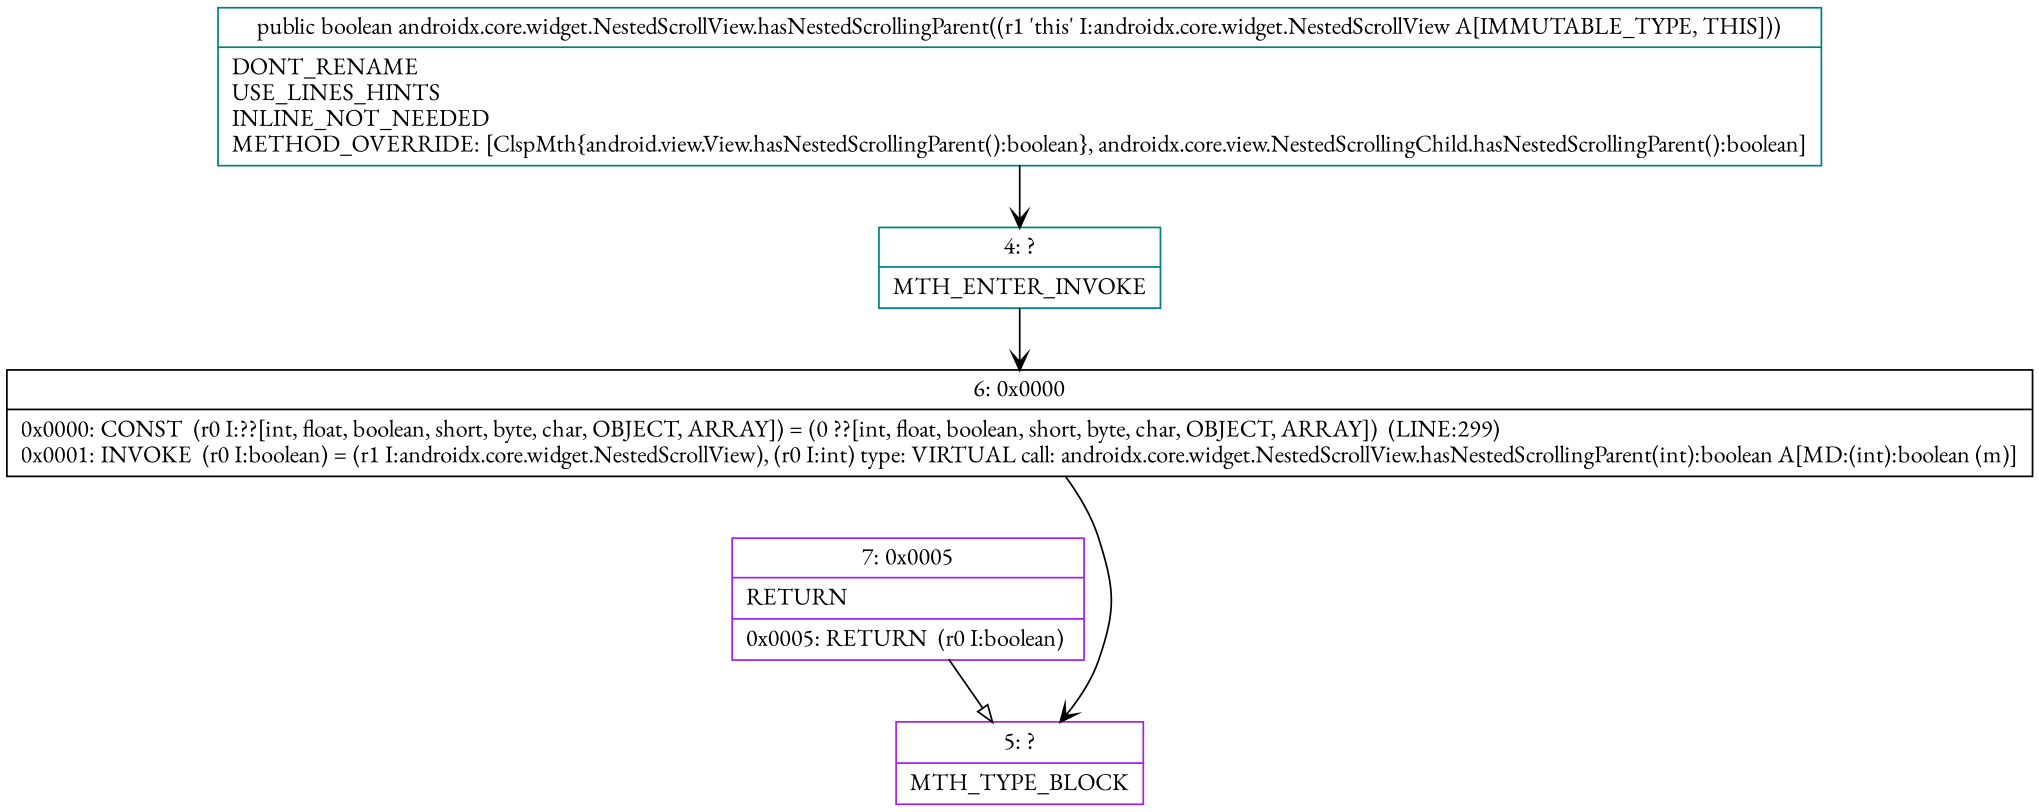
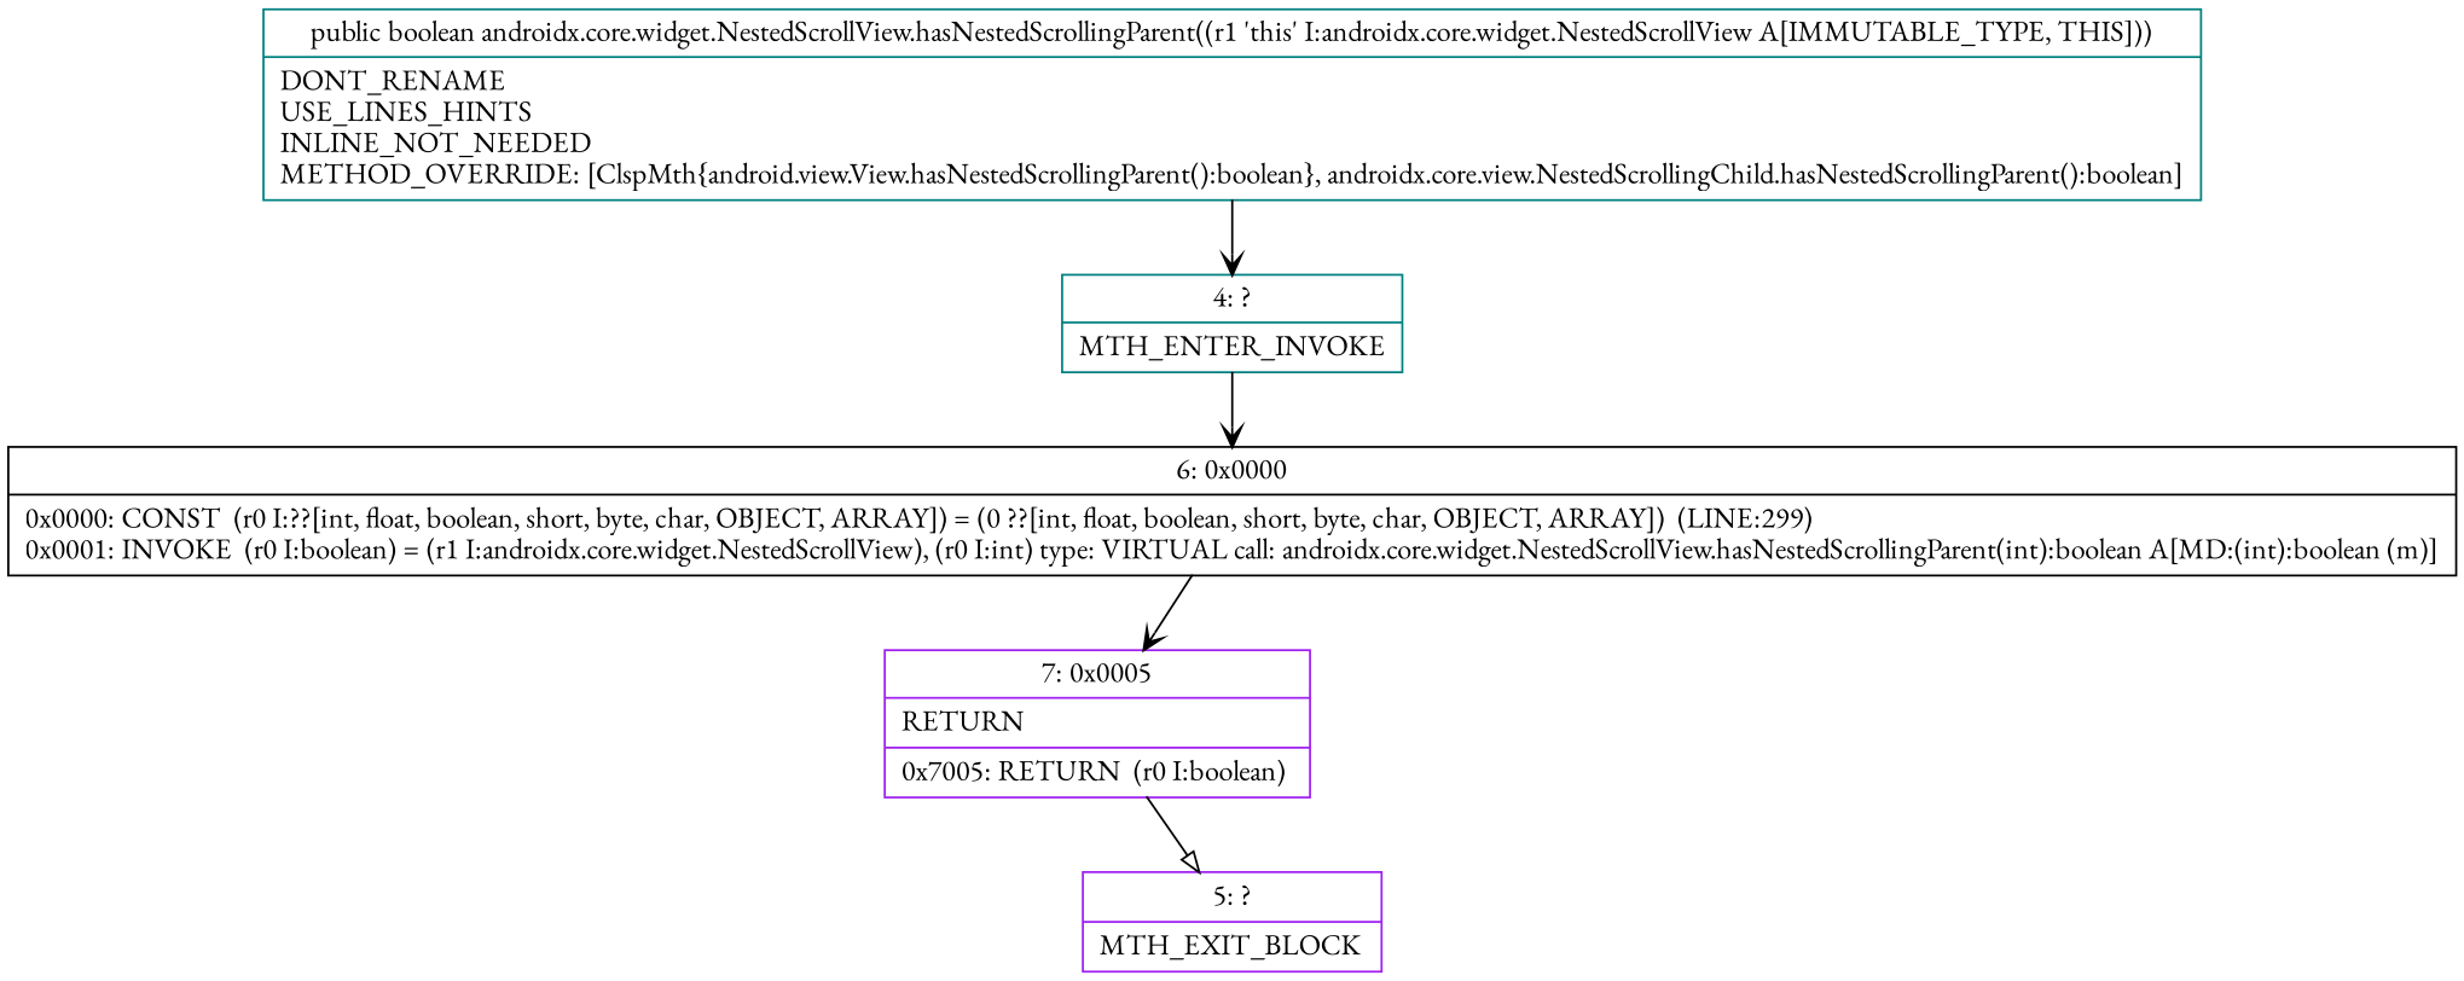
  digraph {
    fontname="EB Garamond"
    node [color=teal fontname="EB Garamond" shape=record]
    edge [arrowhead=vee fontname="EB Garamond"]
    n1 [label="{4\:\ ?|MTH_ENTER_INVOKE\l}"]
    n2 [color=black label="{6\:\ 0x0000|0x0000: CONST  (r0 I:??[int, float, boolean, short, byte, char, OBJECT, ARRAY]) = (0 ??[int, float, boolean, short, byte, char, OBJECT, ARRAY])  (LINE:299)\l0x0001: INVOKE  (r0 I:boolean) = (r1 I:androidx.core.widget.NestedScrollView), (r0 I:int) type: VIRTUAL call: androidx.core.widget.NestedScrollView.hasNestedScrollingParent(int):boolean A[MD:(int):boolean (m)]\l}"]
-   n3 [color=purple label="{7\:\ 0x0005|RETURN\l|0x0005: RETURN  (r0 I:boolean) \l}"]
-   n4 [color=purple label="{5\:\ ?|MTH_TYPE_BLOCK\l}"]
+   n3 [color=purple label="{7\:\ 0x0005|RETURN\l|0x7005: RETURN  (r0 I:boolean) \l}"]
+   n4 [color=purple label="{5\:\ ?|MTH_EXIT_BLOCK\l}"]
    n5 [label="{public boolean androidx.core.widget.NestedScrollView.hasNestedScrollingParent((r1 'this' I:androidx.core.widget.NestedScrollView A[IMMUTABLE_TYPE, THIS]))  | DONT_RENAME\lUSE_LINES_HINTS\lINLINE_NOT_NEEDED\lMETHOD_OVERRIDE: [ClspMth\{android.view.View.hasNestedScrollingParent():boolean\}, androidx.core.view.NestedScrollingChild.hasNestedScrollingParent():boolean]\l}"]
    n1 -> n2
-   n2 -> n4
+   n2 -> n3
    n3 -> n4 [arrowhead=onormal]
    n5 -> n1
  }
